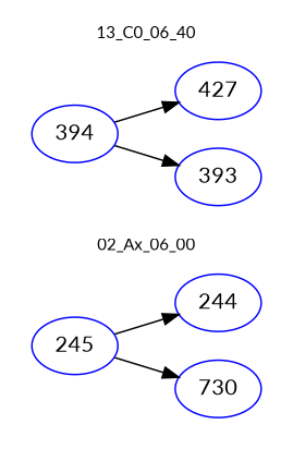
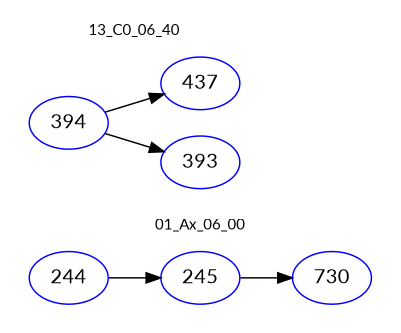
  digraph {
    fontname=Lato
    rankdir=LR
    node [color=blue fontname=Lato]
    edge [color=black fontname=Lato]
    n1 [label=245]
    n2 [label=730]
    n3 [label=244]
    n4 [label=394]
    n5 [label=393]
-   n6 [label=427]
+   n6 [label=437]
    subgraph cluster_1 {
      color=white
      fontsize=10
-     label="02_Ax_06_00"
+     label="01_Ax_06_00"
      n1
      n2
      n3
    }
    subgraph cluster_2 {
      color=white
      fontsize=10
      label="13_C0_06_40"
      n4
      n5
      n6
    }
    n1 -> n2
-   n1 -> n3
+   n3 -> n1
    n4 -> n5
    n4 -> n6
  }
